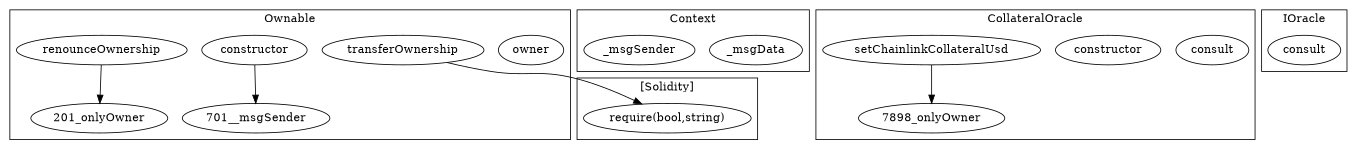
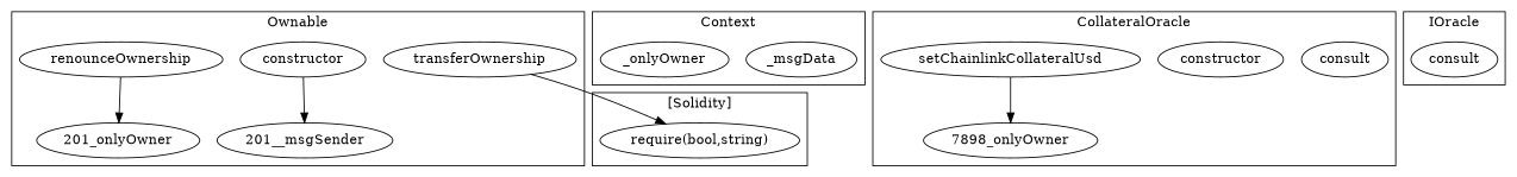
  strict digraph {
-   n1 [label=owner]
    n2 [label=constructor]
-   "201__msgSender" [label="701__msgSender"]
+   "201__msgSender"
    n4 [label=renounceOwnership]
    "201_onlyOwner"
    n6 [label=transferOwnership]
    n7 [label=_msgData]
-   n8 [label=_msgSender]
+   n8 [label=_onlyOwner]
    n9 [label=consult]
    n10 [label=constructor]
    n11 [label=setChainlinkCollateralUsd]
    "7898_onlyOwner"
    n13 [label=consult]
    "require(bool,string)"
    subgraph cluster_1 {
      label=Ownable
-     n1
      n2
      "201__msgSender"
      n4
      "201_onlyOwner"
      n6
    }
    subgraph cluster_2 {
      label=Context
      n7
      n8
    }
    subgraph cluster_3 {
      label=CollateralOracle
      n9
      n10
      n11
      "7898_onlyOwner"
    }
    subgraph cluster_4 {
      label=IOracle
      n13
    }
    subgraph cluster_5 {
      label="[Solidity]"
      "require(bool,string)"
    }
    n2 -> "201__msgSender"
    n4 -> "201_onlyOwner"
    n6 -> "require(bool,string)"
    n11 -> "7898_onlyOwner"
  }
